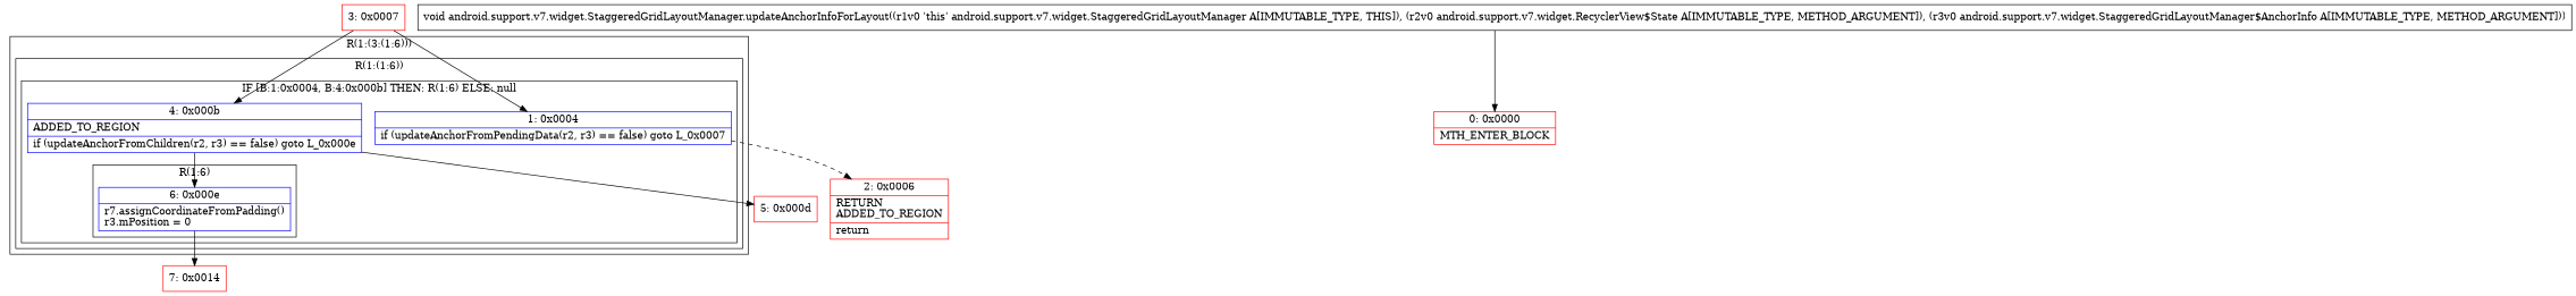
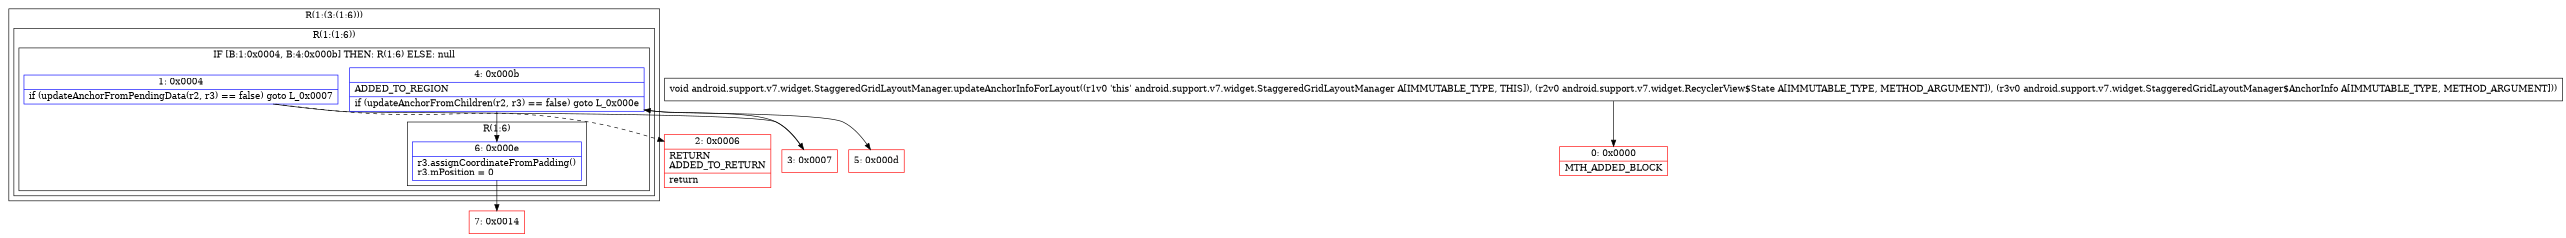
  digraph {
    node [color=red shape=record]
-   n1 [color=blue label="{6\:\ 0x000e|r7.assignCoordinateFromPadding()\lr3.mPosition = 0\l}"]
+   n1 [color=blue label="{6\:\ 0x000e|r3.assignCoordinateFromPadding()\lr3.mPosition = 0\l}"]
    n2 [color=blue label="{1\:\ 0x0004|if (updateAnchorFromPendingData(r2, r3) == false) goto L_0x0007\l}"]
    n3 [color=blue label="{4\:\ 0x000b|ADDED_TO_REGION\l|if (updateAnchorFromChildren(r2, r3) == false) goto L_0x000e\l}"]
    n4 [label="{7\:\ 0x0014}"]
-   n5 [label="{2\:\ 0x0006|RETURN\lADDED_TO_REGION\l|return\l}"]
+   n5 [label="{2\:\ 0x0006|RETURN\lADDED_TO_RETURN\l|return\l}"]
    n6 [label="{3\:\ 0x0007}"]
    n7 [label="{5\:\ 0x000d}"]
-   n8 [label="{0\:\ 0x0000|MTH_ENTER_BLOCK\l}"]
+   n8 [label="{0\:\ 0x0000|MTH_ADDED_BLOCK\l}"]
    n9 [label="{void android.support.v7.widget.StaggeredGridLayoutManager.updateAnchorInfoForLayout((r1v0 'this' android.support.v7.widget.StaggeredGridLayoutManager A[IMMUTABLE_TYPE, THIS]), (r2v0 android.support.v7.widget.RecyclerView$State A[IMMUTABLE_TYPE, METHOD_ARGUMENT]), (r3v0 android.support.v7.widget.StaggeredGridLayoutManager$AnchorInfo A[IMMUTABLE_TYPE, METHOD_ARGUMENT])) }" color=""]
    subgraph cluster_1 {
      label="R(1:(3:(1:6)))"
      subgraph cluster_2 {
        label="R(1:(1:6))"
        subgraph cluster_3 {
          label="IF [B:1:0x0004, B:4:0x000b] THEN: R(1:6) ELSE: null"
          n2
          n3
          subgraph cluster_4 {
            label="R(1:6)"
            n1
          }
        }
      }
    }
    n1 -> n4
    n2 -> n5 [style=dashed]
-   n6 -> n2
+   n2 -> n6
    n3 -> n1
    n3 -> n7 [style=solid]
    n6 -> n3
    n9 -> n8
  }
